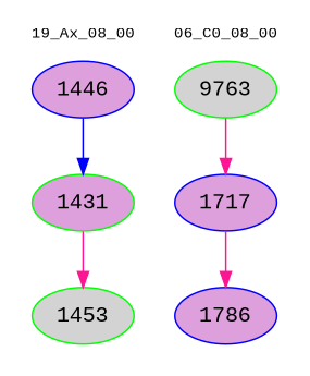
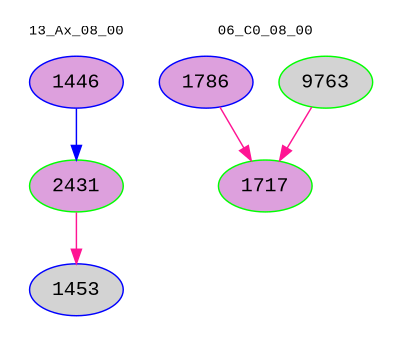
  digraph {
    fontname="Liberation Mono"
    node [color=blue fillcolor=plum fontname="Liberation Mono" style=filled]
    edge [color=deeppink fontname="Liberation Mono"]
    n1 [label=1446]
-   n2 [color=green label=1431]
-   n3 [color=green fillcolor=lightgrey label=1453]
+   n2 [color=green label=2431]
+   n3 [fillcolor=lightgrey label=1453]
    n4 [color=green fillcolor=lightgrey label=9763]
-   n5 [label=1717]
+   n5 [color=green label=1717]
    n6 [label=1786]
    subgraph cluster_1 {
      color=white
      fontsize=10
-     label="19_Ax_08_00"
+     label="13_Ax_08_00"
      n1
      n2
      n3
    }
    subgraph cluster_2 {
      color=white
      fontsize=10
      label="06_C0_08_00"
      n4
      n5
      n6
    }
    n1 -> n2 [color=blue]
    n2 -> n3
    n4 -> n5
-   n5 -> n6
+   n6 -> n5
  }
